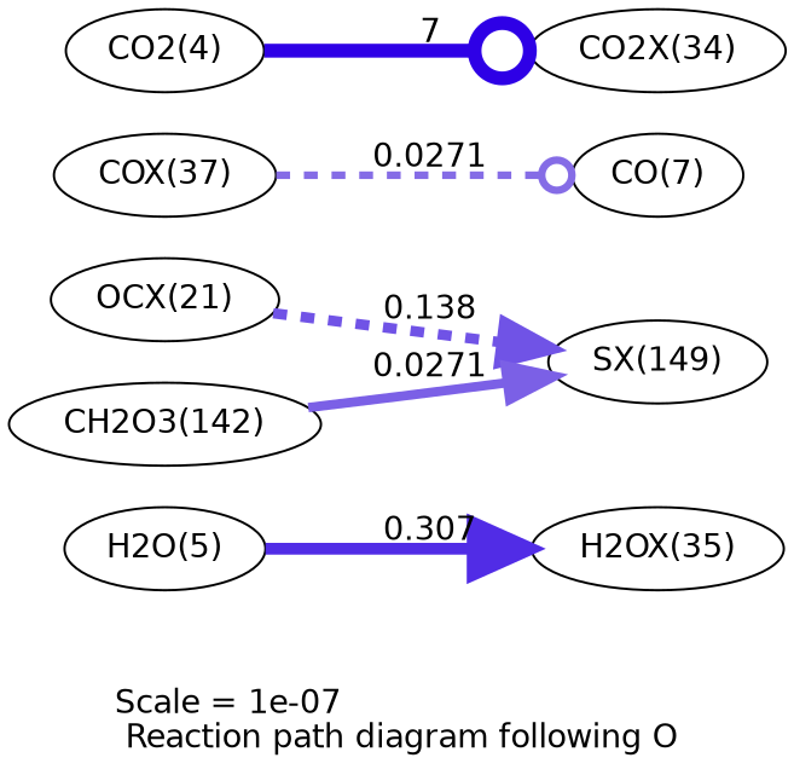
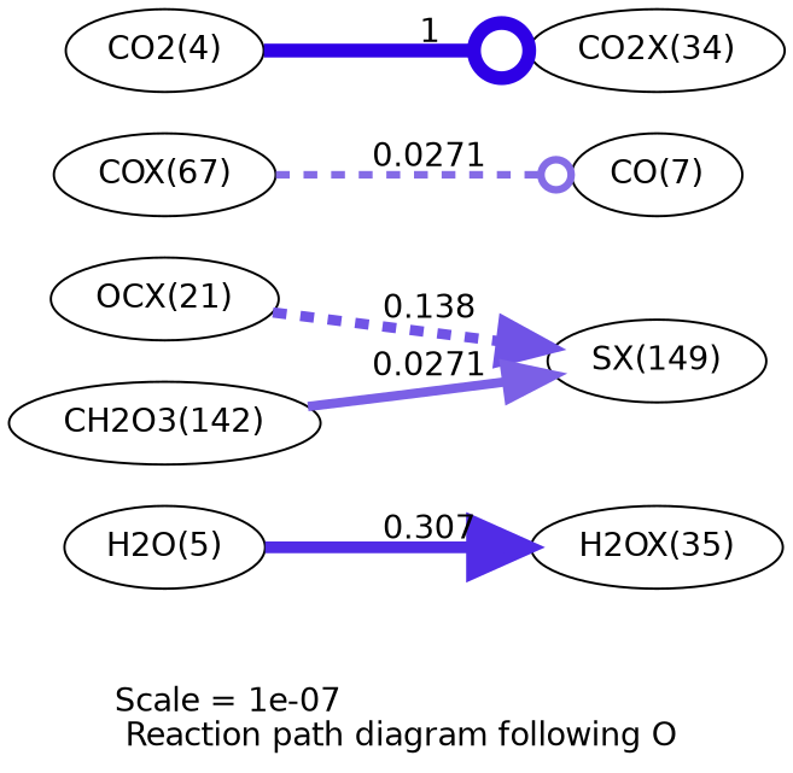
  digraph {
    fontname="DejaVu Sans"
    label="Scale = 1e-07\l Reaction path diagram following O"
    rankdir=LR
    node [fontname="DejaVu Sans"]
    edge [arrowhead=normal fontname="DejaVu Sans" style=bold]
    n1 [label="H2O(5)"]
    n2 [label="H2OX(35)"]
    n3 [label="OCX(21)"]
    n4 [label="SX(149)"]
    n5 [label="CO(7)"]
-   n6 [label="COX(37)"]
+   n6 [label="COX(67)"]
    n7 [label="CO2(4)"]
    n8 [label="CO2X(34)"]
    n9 [label="CH2O3(142)"]
    n1 -> n2 [arrowsize=2.55 color="0.7, 0.807, 0.9" label=" 0.307" penwidth=5.11]
    n3 -> n4 [arrowsize=2.25 color="0.7, 0.638, 0.9" label=" 0.138" penwidth=4.51 style=dashed]
    n6 -> n5 [arrowhead=odot arrowsize=1.64 color="0.7, 0.527, 0.9" label=" 0.0271" penwidth=3.28 style=dashed]
-   n7 -> n8 [arrowhead=odot arrowsize=3 color="0.7, 1.5, 0.9" label=" 7" penwidth=6]
+   n7 -> n8 [arrowhead=odot arrowsize=3 color="0.7, 1.5, 0.9" label=" 1" penwidth=6]
    n9 -> n4 [arrowsize=2.05 color="0.7, 0.581, 0.9" label=" 0.0271" penwidth=4.1]
  }
